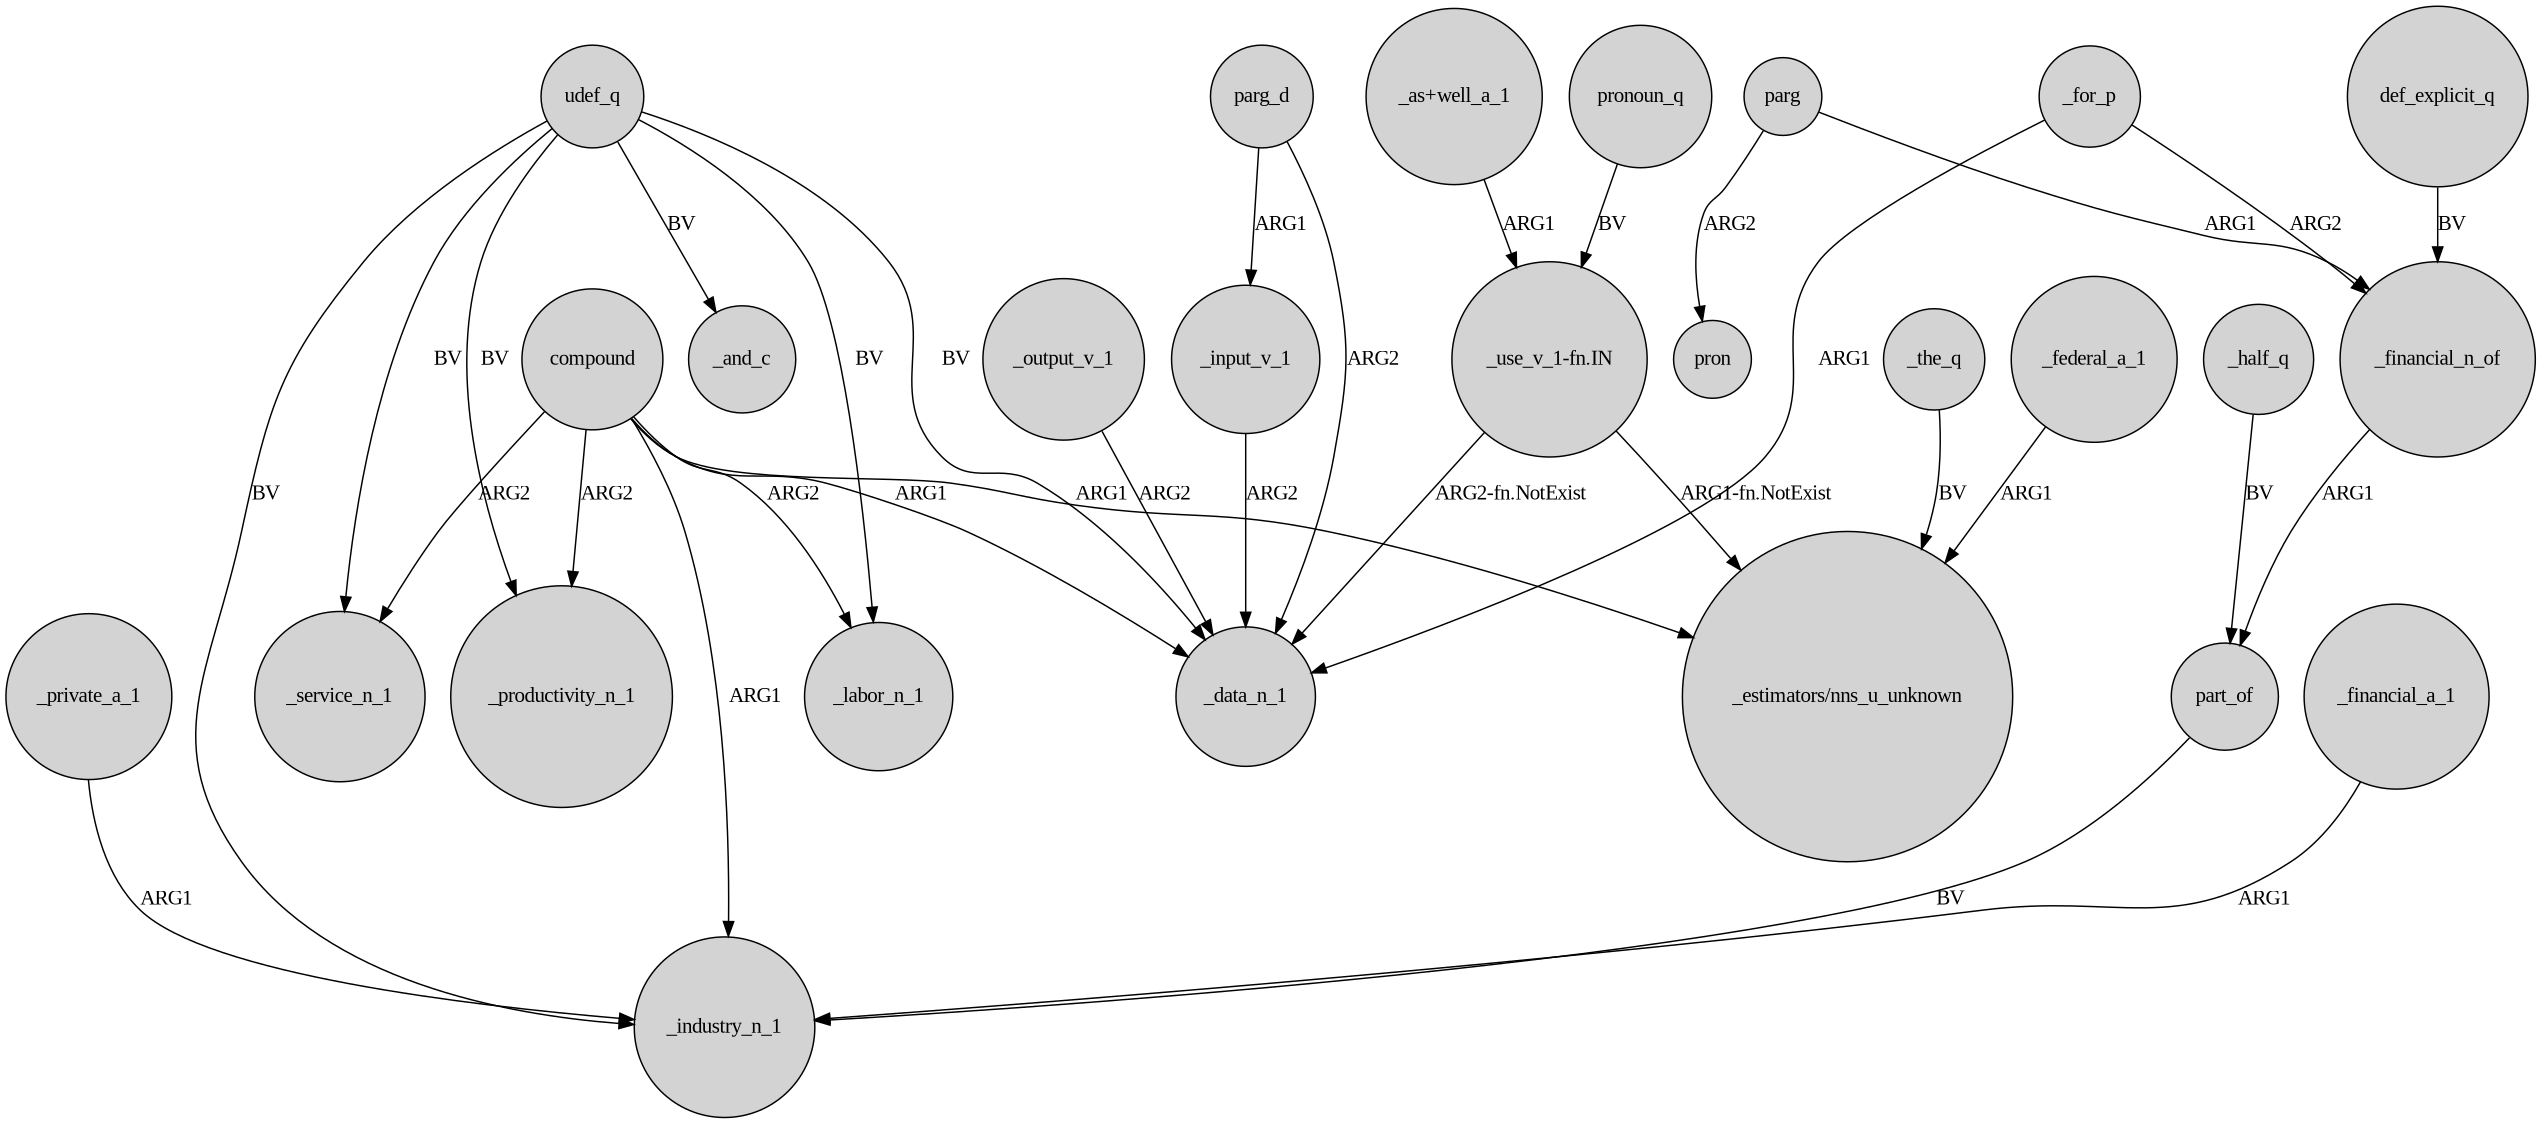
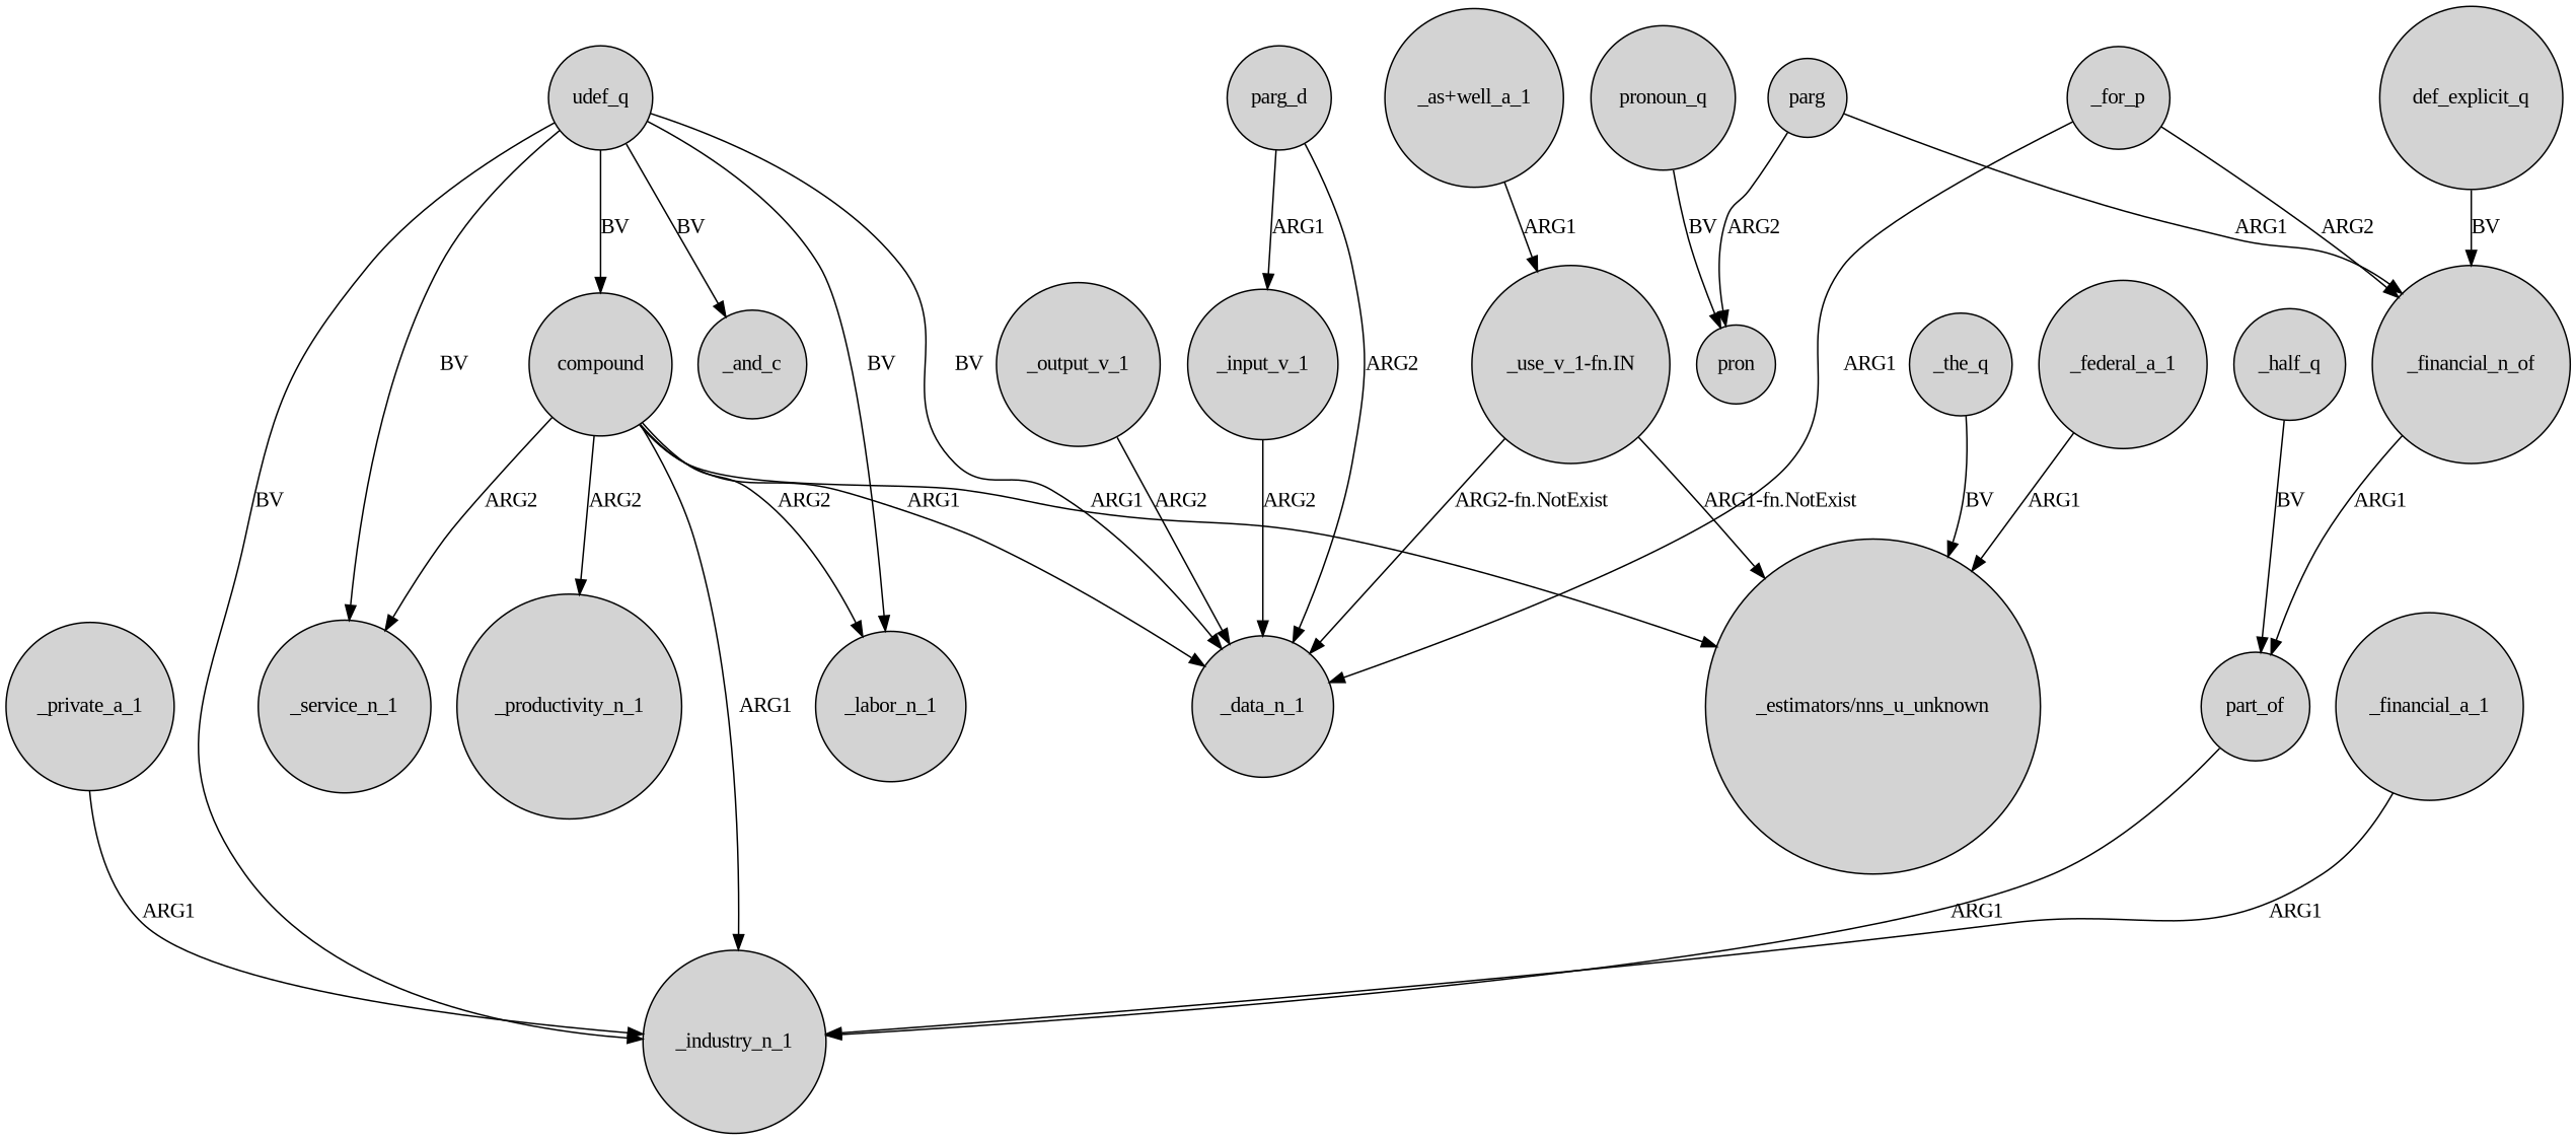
  digraph {
    fontname="Liberation Serif"
    node [fontname="Liberation Serif" shape=circle style=filled]
    edge [fontname="Liberation Serif"]
    _private_a_1
    _industry_n_1
    _for_p
    _data_n_1
    n5 [label=_financial_n_of]
    part_of
    compound
    _service_n_1
    _productivity_n_1
    "_estimators/nns_u_unknown"
    _labor_n_1
    n12 [label=parg]
    pron
    _output_v_1
    def_explicit_q
    "_use_v_1-fn.IN"
    parg_d
    _input_v_1
    udef_q
    _and_c
    _the_q
    pronoun_q
    _federal_a_1
    _half_q
    _financial_a_1
    "_as+well_a_1"
    _private_a_1 -> _industry_n_1 [label=ARG1]
    _for_p -> _data_n_1 [label=ARG1]
    _for_p -> n5 [label=ARG2]
    n5 -> part_of [label=ARG1]
-   part_of -> _industry_n_1 [label=BV]
+   part_of -> _industry_n_1 [label=ARG1]
    compound -> _industry_n_1 [label=ARG1]
    compound -> _data_n_1 [label=ARG1]
    compound -> _service_n_1 [label=ARG2]
    compound -> _productivity_n_1 [label=ARG2]
    compound -> "_estimators/nns_u_unknown" [label=ARG1]
    compound -> _labor_n_1 [label=ARG2]
    n12 -> n5 [label=ARG1]
    n12 -> pron [label=ARG2]
    _output_v_1 -> _data_n_1 [label=ARG2]
    def_explicit_q -> n5 [label=BV]
    "_use_v_1-fn.IN" -> _data_n_1 [label="ARG2-fn.NotExist"]
    "_use_v_1-fn.IN" -> "_estimators/nns_u_unknown" [label="ARG1-fn.NotExist"]
    parg_d -> _data_n_1 [label=ARG2]
    parg_d -> _input_v_1 [label=ARG1]
    _input_v_1 -> _data_n_1 [label=ARG2]
    udef_q -> _industry_n_1 [label=BV]
    udef_q -> _data_n_1 [label=BV]
    udef_q -> _service_n_1 [label=BV]
-   udef_q -> _productivity_n_1 [label=BV]
+   udef_q -> compound [label=BV]
    udef_q -> _labor_n_1 [label=BV]
    udef_q -> _and_c [label=BV]
    _the_q -> "_estimators/nns_u_unknown" [label=BV]
-   pronoun_q -> "_use_v_1-fn.IN" [label=BV]
+   pronoun_q -> pron [label=BV]
    _federal_a_1 -> "_estimators/nns_u_unknown" [label=ARG1]
    _half_q -> part_of [label=BV]
    _financial_a_1 -> _industry_n_1 [label=ARG1]
    "_as+well_a_1" -> "_use_v_1-fn.IN" [label=ARG1]
  }
